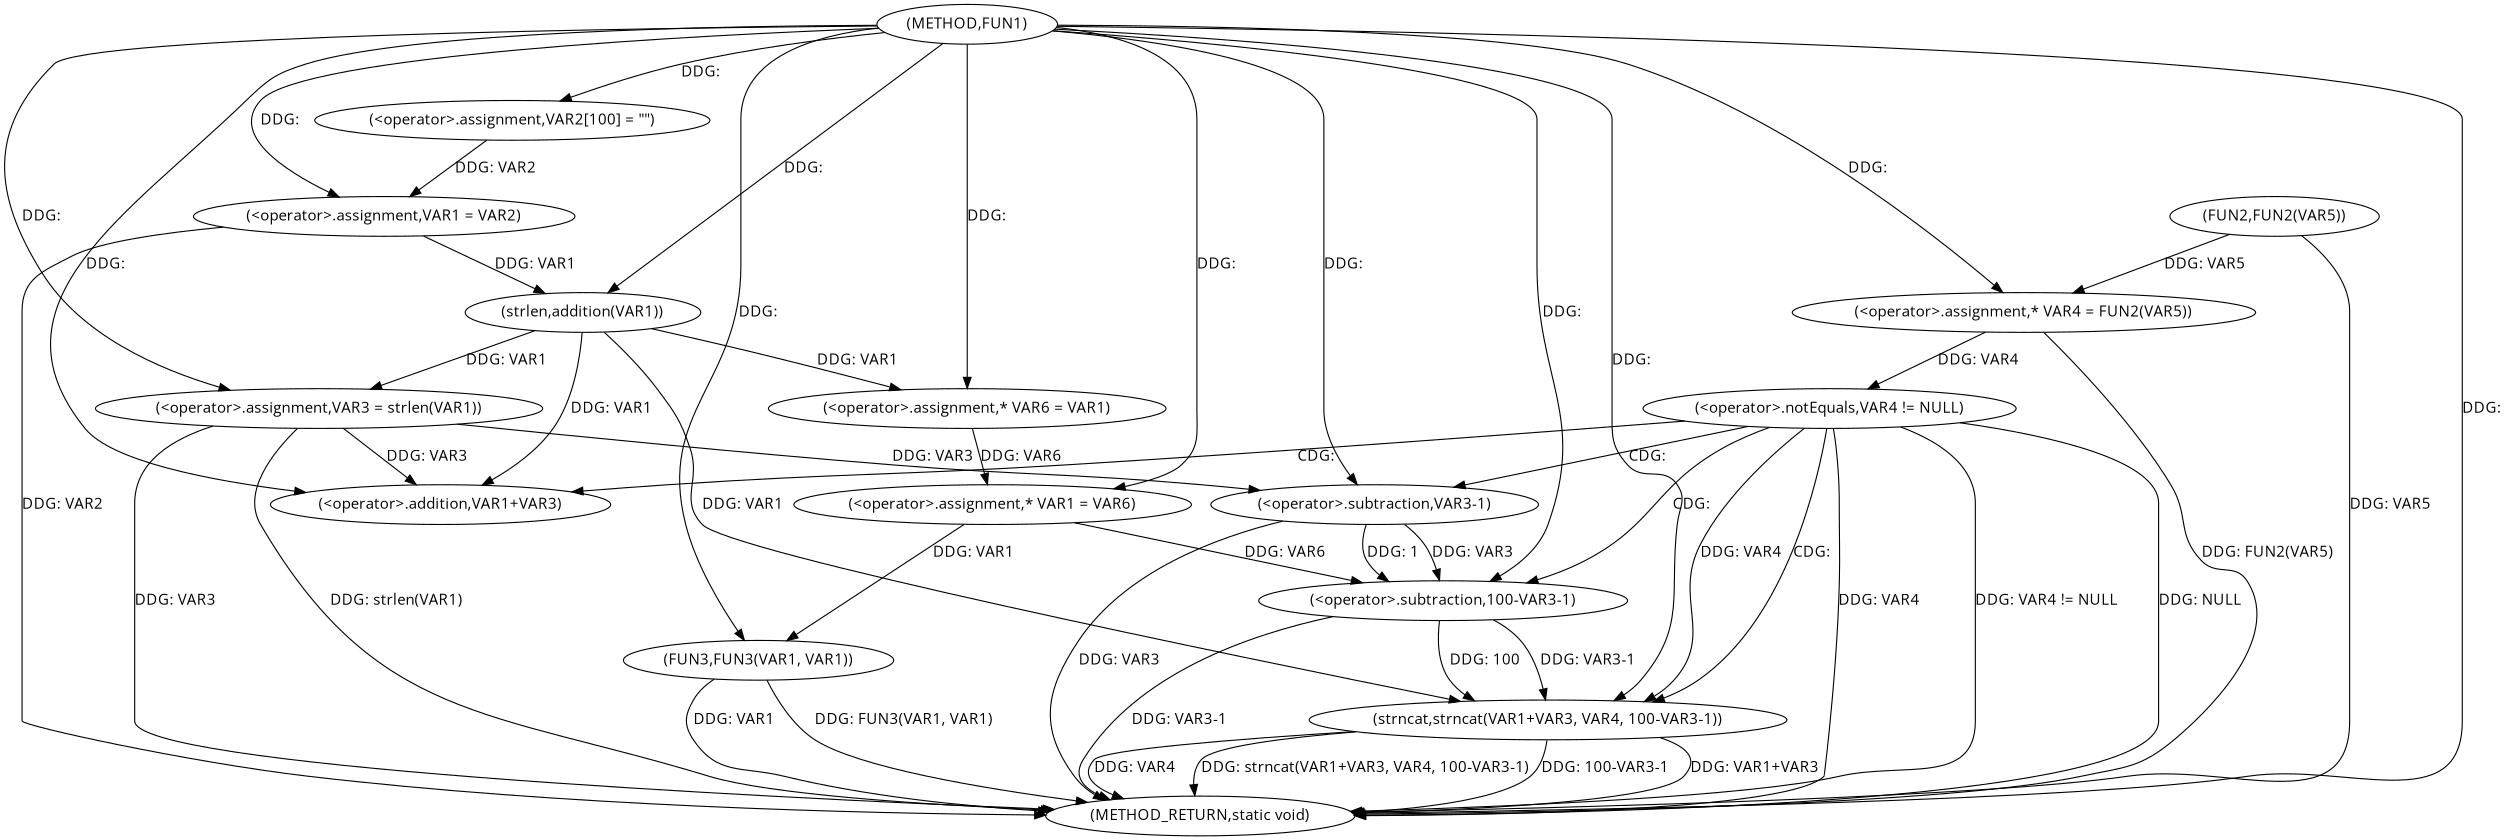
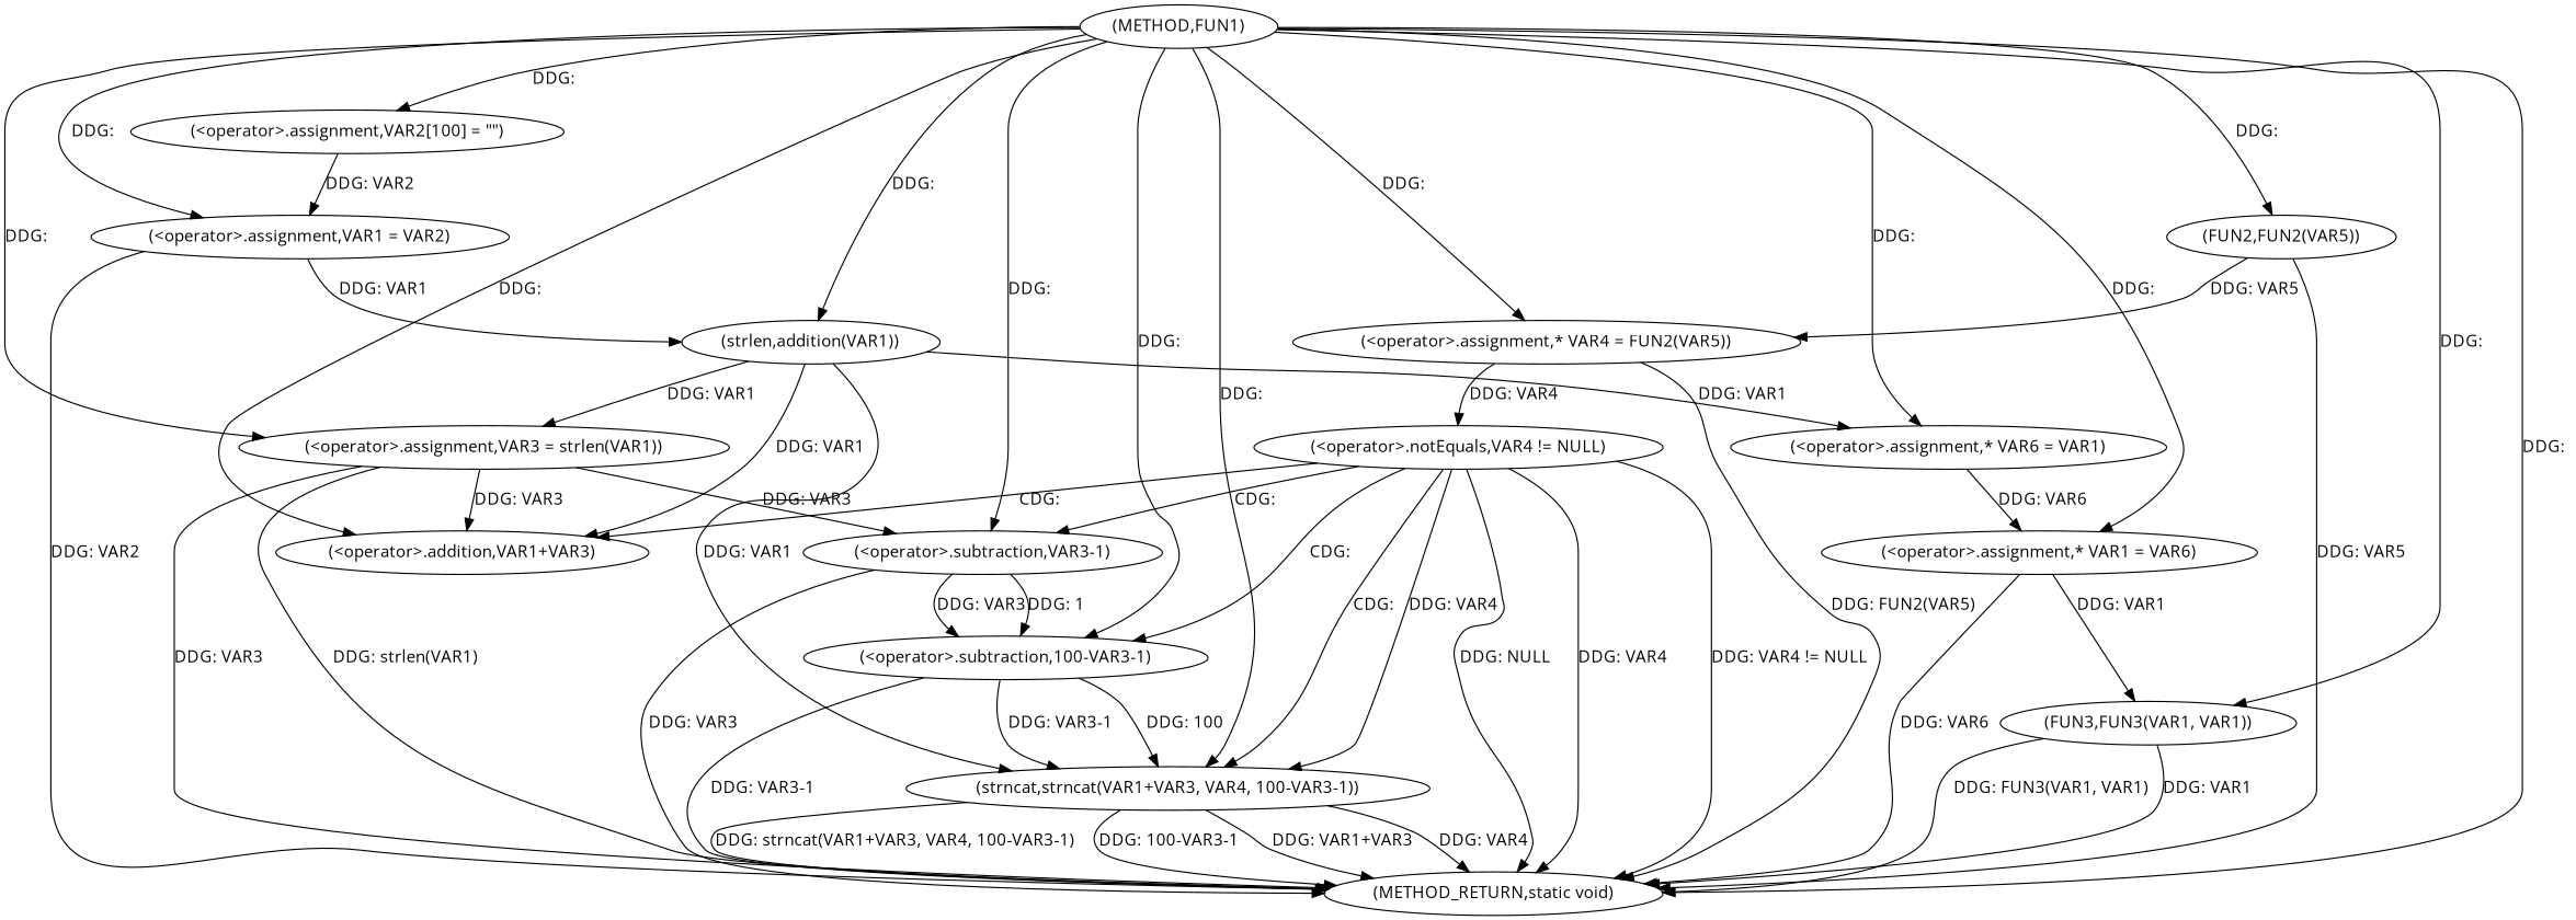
  digraph {
    fontname="Open Sans"
    node [fontname="Open Sans"]
    edge [fontname="Open Sans"]
    n1 [label="(METHOD,FUN1)"]
    n2 [label="(<operator>.assignment,VAR2[100] = \"\")"]
    n3 [label="(<operator>.assignment,VAR1 = VAR2)"]
    n4 [label="(<operator>.assignment,VAR3 = strlen(VAR1))"]
    n5 [label="(strlen,addition(VAR1))"]
    n6 [label="(<operator>.assignment,* VAR4 = FUN2(VAR5))"]
    n7 [label="(FUN2,FUN2(VAR5))"]
    n8 [label="(strncat,strncat(VAR1+VAR3, VAR4, 100-VAR3-1))"]
    n9 [label="(<operator>.addition,VAR1+VAR3)"]
    n10 [label="(<operator>.subtraction,100-VAR3-1)"]
    n11 [label="(<operator>.subtraction,VAR3-1)"]
    n12 [label="(<operator>.assignment,* VAR6 = VAR1)"]
    n13 [label="(<operator>.assignment,* VAR1 = VAR6)"]
    n14 [label="(FUN3,FUN3(VAR1, VAR1))"]
    n15 [label="(METHOD_RETURN,static void)"]
    n16 [label="(<operator>.notEquals,VAR4 != NULL)"]
    n1 -> n2 [label="DDG: "]
    n1 -> n3 [label="DDG: "]
    n1 -> n4 [label="DDG: "]
    n1 -> n5 [label="DDG: "]
    n1 -> n6 [label="DDG: "]
+   n1 -> n7 [label="DDG: "]
    n1 -> n8 [label="DDG: "]
    n1 -> n9 [label="DDG: "]
    n1 -> n10 [label="DDG: "]
    n1 -> n11 [label="DDG: "]
    n1 -> n12 [label="DDG: "]
    n1 -> n13 [label="DDG: "]
    n1 -> n14 [label="DDG: "]
    n1 -> n15 [label="DDG: "]
    n2 -> n3 [label="DDG: VAR2"]
    n3 -> n5 [label="DDG: VAR1"]
    n3 -> n15 [label="DDG: VAR2"]
    n4 -> n9 [label="DDG: VAR3"]
    n4 -> n11 [label="DDG: VAR3"]
    n4 -> n15 [label="DDG: strlen(VAR1)"]
    n4 -> n15 [label="DDG: VAR3"]
    n5 -> n4 [label="DDG: VAR1"]
    n5 -> n8 [label="DDG: VAR1"]
    n5 -> n9 [label="DDG: VAR1"]
    n5 -> n12 [label="DDG: VAR1"]
    n6 -> n15 [label="DDG: FUN2(VAR5)"]
    n6 -> n16 [label="DDG: VAR4"]
    n7 -> n6 [label="DDG: VAR5"]
    n7 -> n15 [label="DDG: VAR5"]
    n8 -> n15 [label="DDG: VAR1+VAR3"]
    n8 -> n15 [label="DDG: VAR4"]
    n8 -> n15 [label="DDG: strncat(VAR1+VAR3, VAR4, 100-VAR3-1)"]
    n8 -> n15 [label="DDG: 100-VAR3-1"]
    n10 -> n8 [label="DDG: 100"]
    n10 -> n8 [label="DDG: VAR3-1"]
    n10 -> n15 [label="DDG: VAR3-1"]
    n11 -> n10 [label="DDG: VAR3"]
    n11 -> n10 [label="DDG: 1"]
    n11 -> n15 [label="DDG: VAR3"]
    n12 -> n13 [label="DDG: VAR6"]
    n13 -> n14 [label="DDG: VAR1"]
-   n13 -> n10 [label="DDG: VAR6"]
+   n13 -> n15 [label="DDG: VAR6"]
    n14 -> n15 [label="DDG: VAR1"]
    n14 -> n15 [label="DDG: FUN3(VAR1, VAR1)"]
    n16 -> n8 [label="DDG: VAR4"]
    n16 -> n8 [label="CDG: "]
    n16 -> n9 [label="CDG: "]
    n16 -> n10 [label="CDG: "]
    n16 -> n11 [label="CDG: "]
    n16 -> n15 [label="DDG: VAR4"]
    n16 -> n15 [label="DDG: VAR4 != NULL"]
    n16 -> n15 [label="DDG: NULL"]
  }
